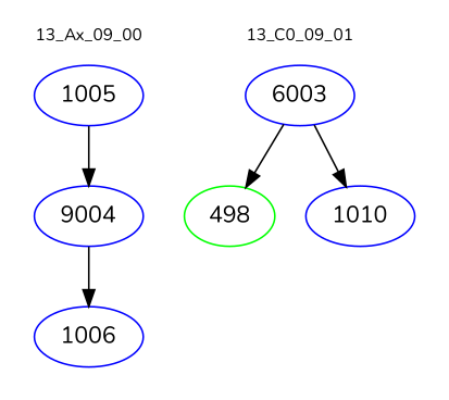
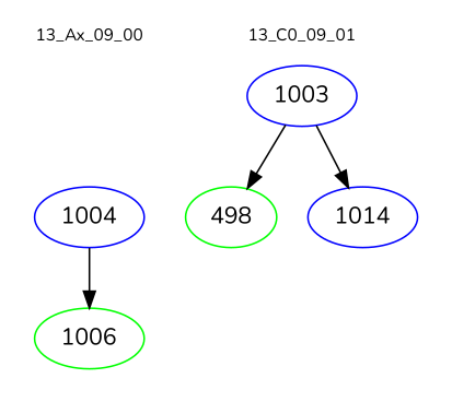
  digraph {
    fontname=Nunito
    node [color=blue fontname=Nunito]
    edge [color=black fontname=Nunito]
-   n1 [label=1005]
-   n2 [label=9004]
-   n3 [label=1006]
-   n4 [label=6003]
+   n2 [label=1004]
+   n3 [color=green label=1006]
+   n4 [label=1003]
    n5 [color=green label=498]
-   n6 [label=1010]
+   n6 [label=1014]
    subgraph cluster_1 {
      color=white
      fontsize=10
      label="13_Ax_09_00"
-     n1
      n2
      n3
    }
    subgraph cluster_2 {
      color=white
      fontsize=10
      label="13_C0_09_01"
      n4
      n5
      n6
    }
-   n1 -> n2
    n2 -> n3
    n4 -> n5
    n4 -> n6
  }
